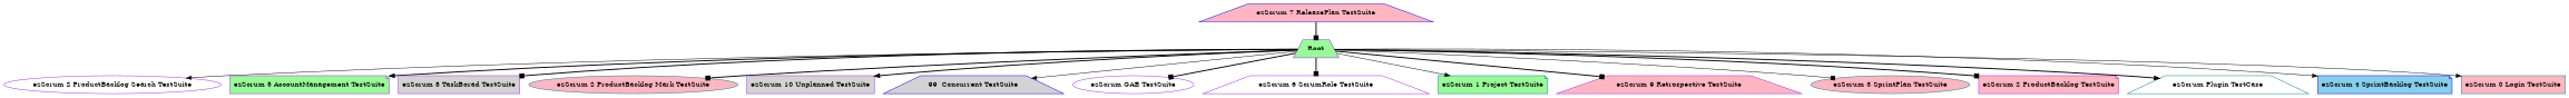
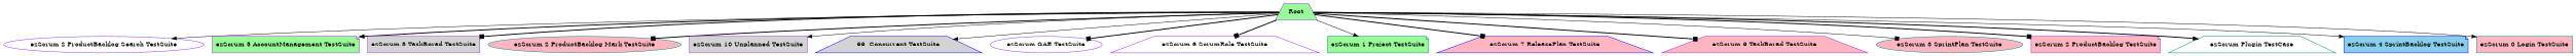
  digraph {
    node [color=purple fillcolor=lightpink shape=trapezium style=filled]
    edge [arrowhead=normal style=bold]
    "ezScrum 2 ProductBacklog Search TestSuite" [fillcolor=white shape=ellipse]
    Root [fillcolor=palegreen]
    "ezScrum 5 AccountManagement TestSuite" [fillcolor=palegreen shape=note]
    "ezScrum 8 TaskBorad TestSuite" [fillcolor=lightgrey shape=box]
    "ezScrum 2 ProductBacklog Mark TestSuite" [color=teal shape=ellipse]
    "ezScrum 10 Unplanned TestSuite" [fillcolor=lightgrey shape=box]
    "99  Concurrent TestSuite" [color=blue fillcolor=lightgrey]
    "ezScrum GAE TestSuite" [fillcolor=white shape=ellipse]
    "ezScrum 6 ScrumRole TestSuite" [fillcolor=white]
    "ezScrum 1 Project TestSuite" [color=teal fillcolor=palegreen shape=note]
    "ezScrum 7 ReleasePlan TestSuite" [color=blue]
-   "ezScrum 9 Retrospective TestSuite"
+   "ezScrum 9 Retrospective TestSuite" [label="ezScrum 9 TaskBorad TestSuite"]
    "ezScrum 3 SprintPlan TestSuite" [color=teal shape=ellipse]
    "ezScrum 2 ProductBacklog TestSuite" [shape=note]
    "ezScrum Plugin TestCase" [color=teal fillcolor=white]
    "ezScrum 4 SprintBacklog TestSuite" [color=blue fillcolor=skyblue shape=note]
    "ezScrum 0 Login TestSuite" [color=teal shape=box]
    Root -> "ezScrum 2 ProductBacklog Search TestSuite" [style=solid]
    Root -> "ezScrum 5 AccountManagement TestSuite"
    Root -> "ezScrum 8 TaskBorad TestSuite" [arrowhead=box]
    Root -> "ezScrum 2 ProductBacklog Mark TestSuite" [arrowhead=box]
-   Root -> "ezScrum 10 Unplanned TestSuite"
+   Root -> "ezScrum 10 Unplanned TestSuite" [style=solid]
    Root -> "99  Concurrent TestSuite" [style=solid]
    Root -> "ezScrum GAE TestSuite" [arrowhead=box]
    Root -> "ezScrum 6 ScrumRole TestSuite" [arrowhead=box]
    Root -> "ezScrum 1 Project TestSuite" [style=solid]
-   "ezScrum 7 ReleasePlan TestSuite" -> Root [arrowhead=box]
+   Root -> "ezScrum 7 ReleasePlan TestSuite" [arrowhead=box]
    Root -> "ezScrum 9 Retrospective TestSuite" [arrowhead=box]
    Root -> "ezScrum 3 SprintPlan TestSuite" [arrowhead=box style=solid]
    Root -> "ezScrum 2 ProductBacklog TestSuite" [arrowhead=box]
    Root -> "ezScrum Plugin TestCase"
    Root -> "ezScrum 4 SprintBacklog TestSuite" [style=solid]
    Root -> "ezScrum 0 Login TestSuite" [style=solid]
  }
